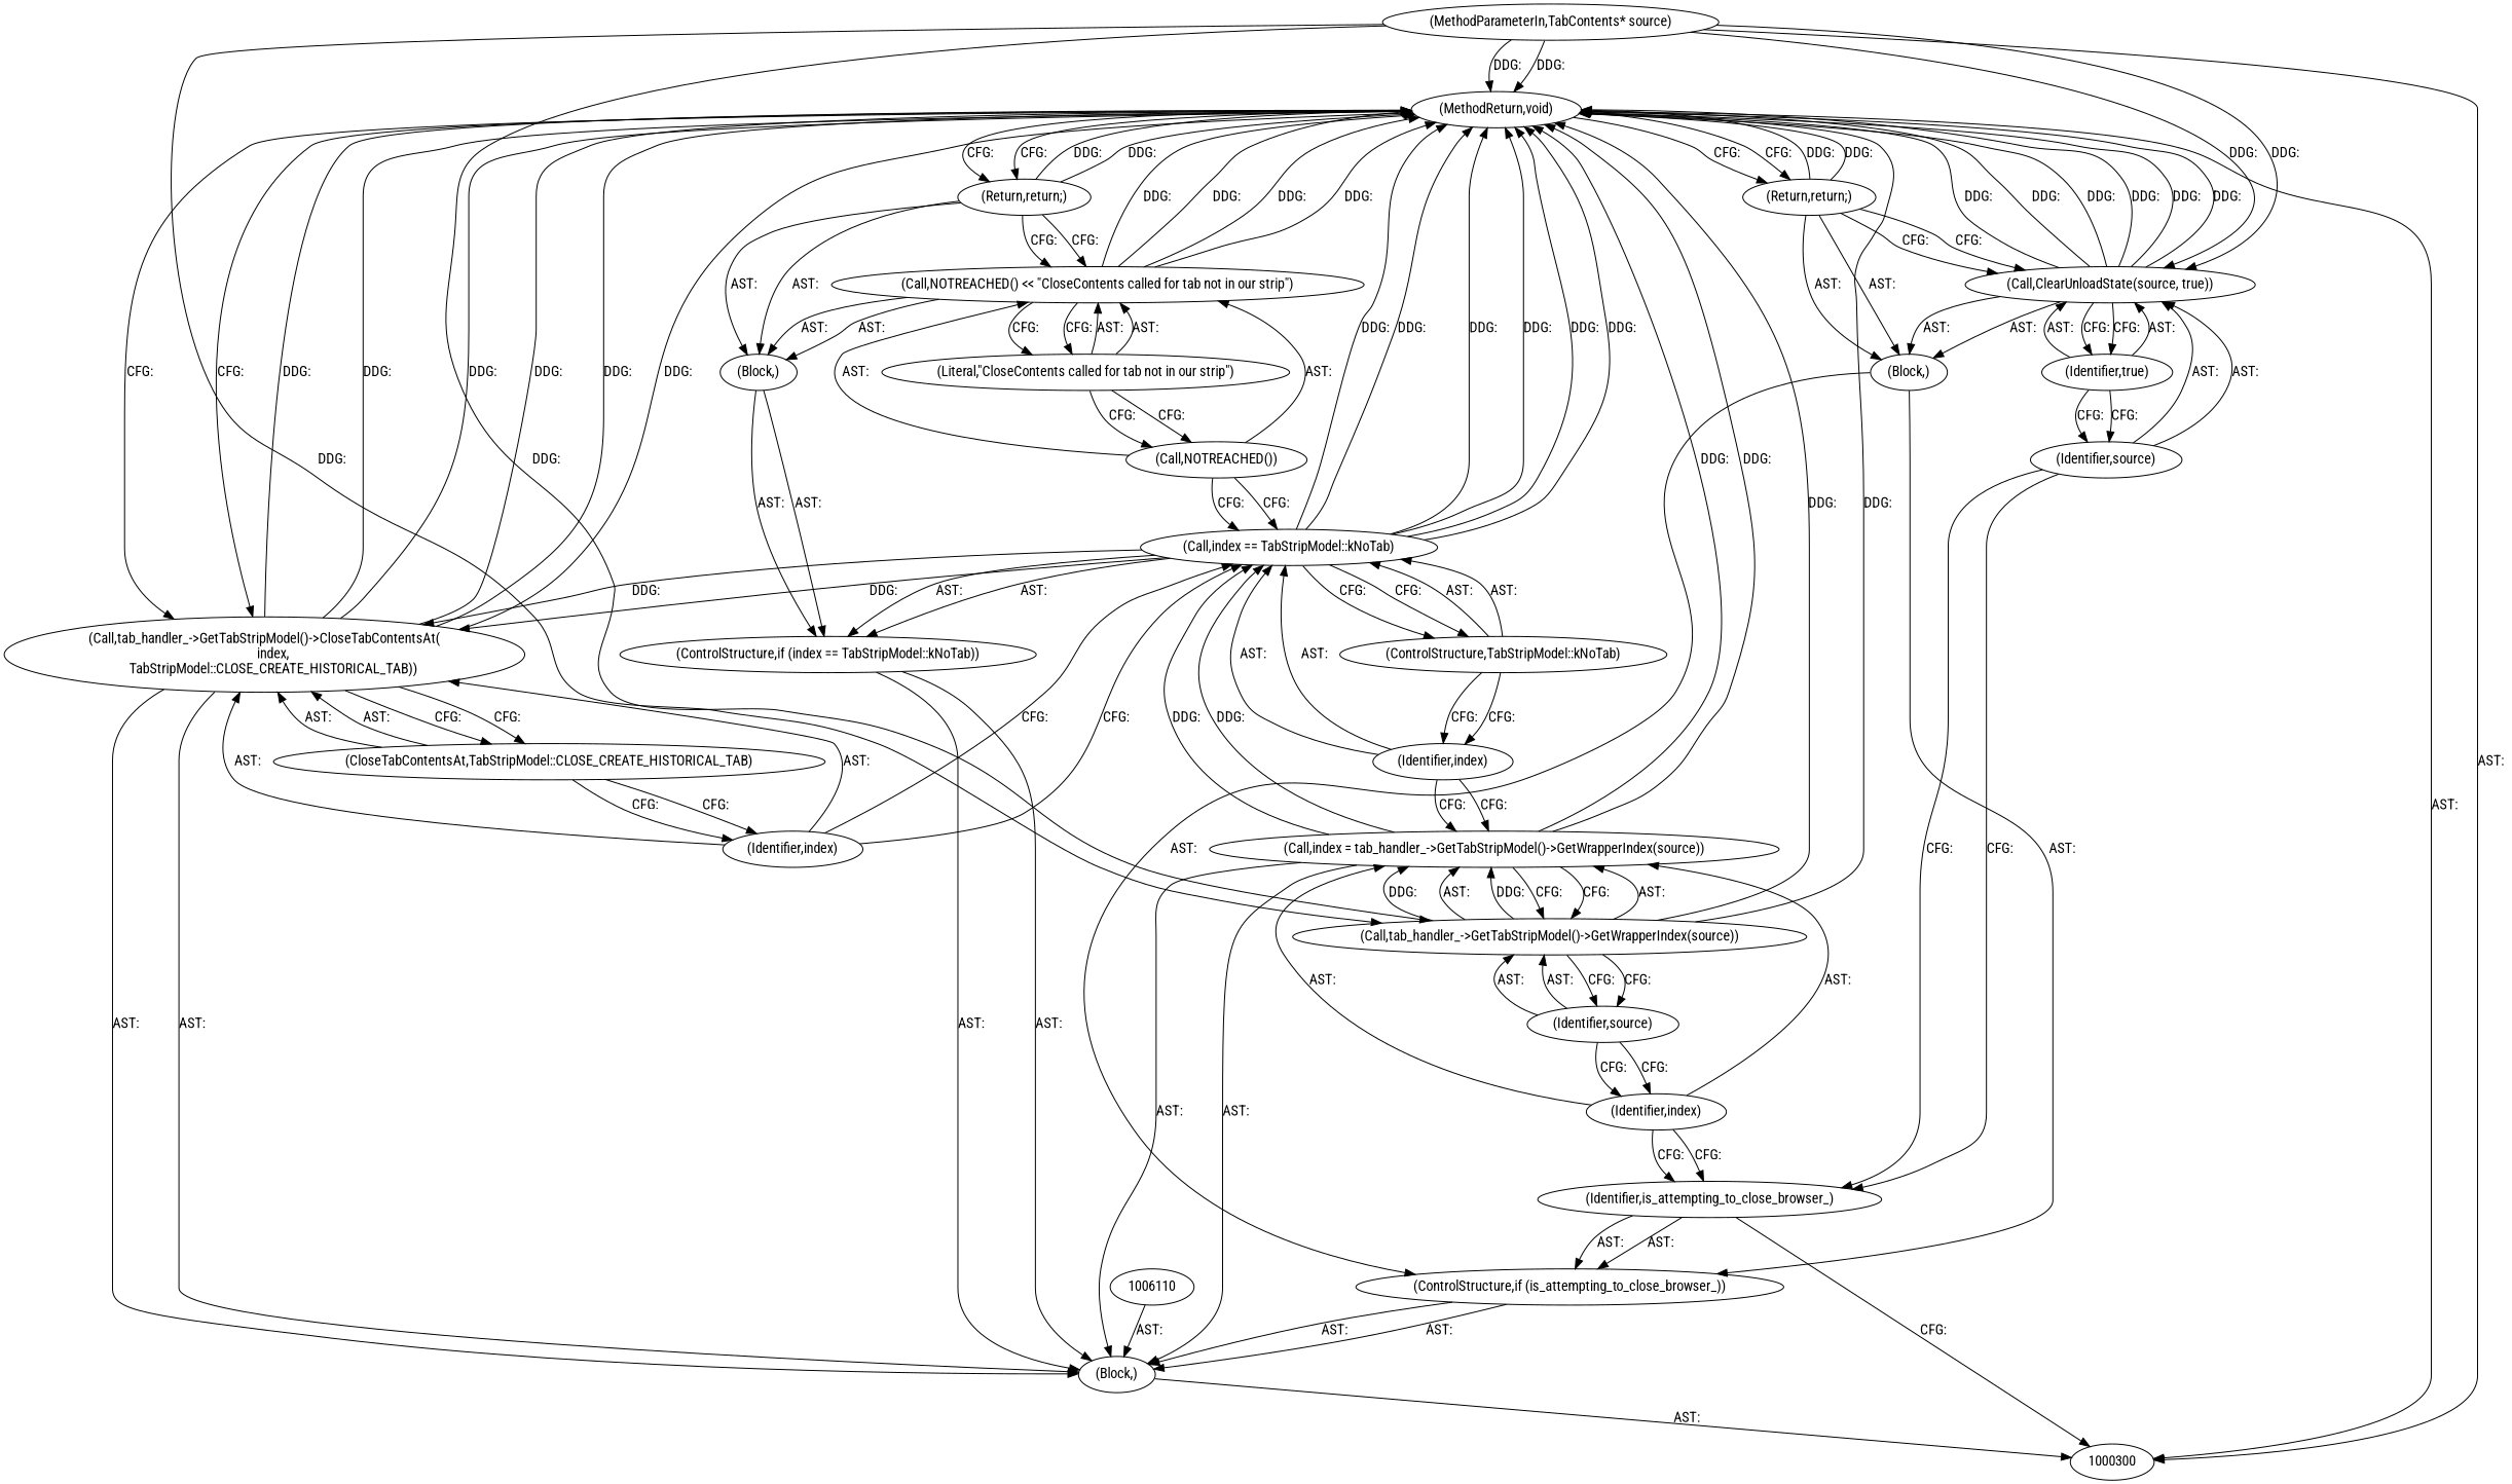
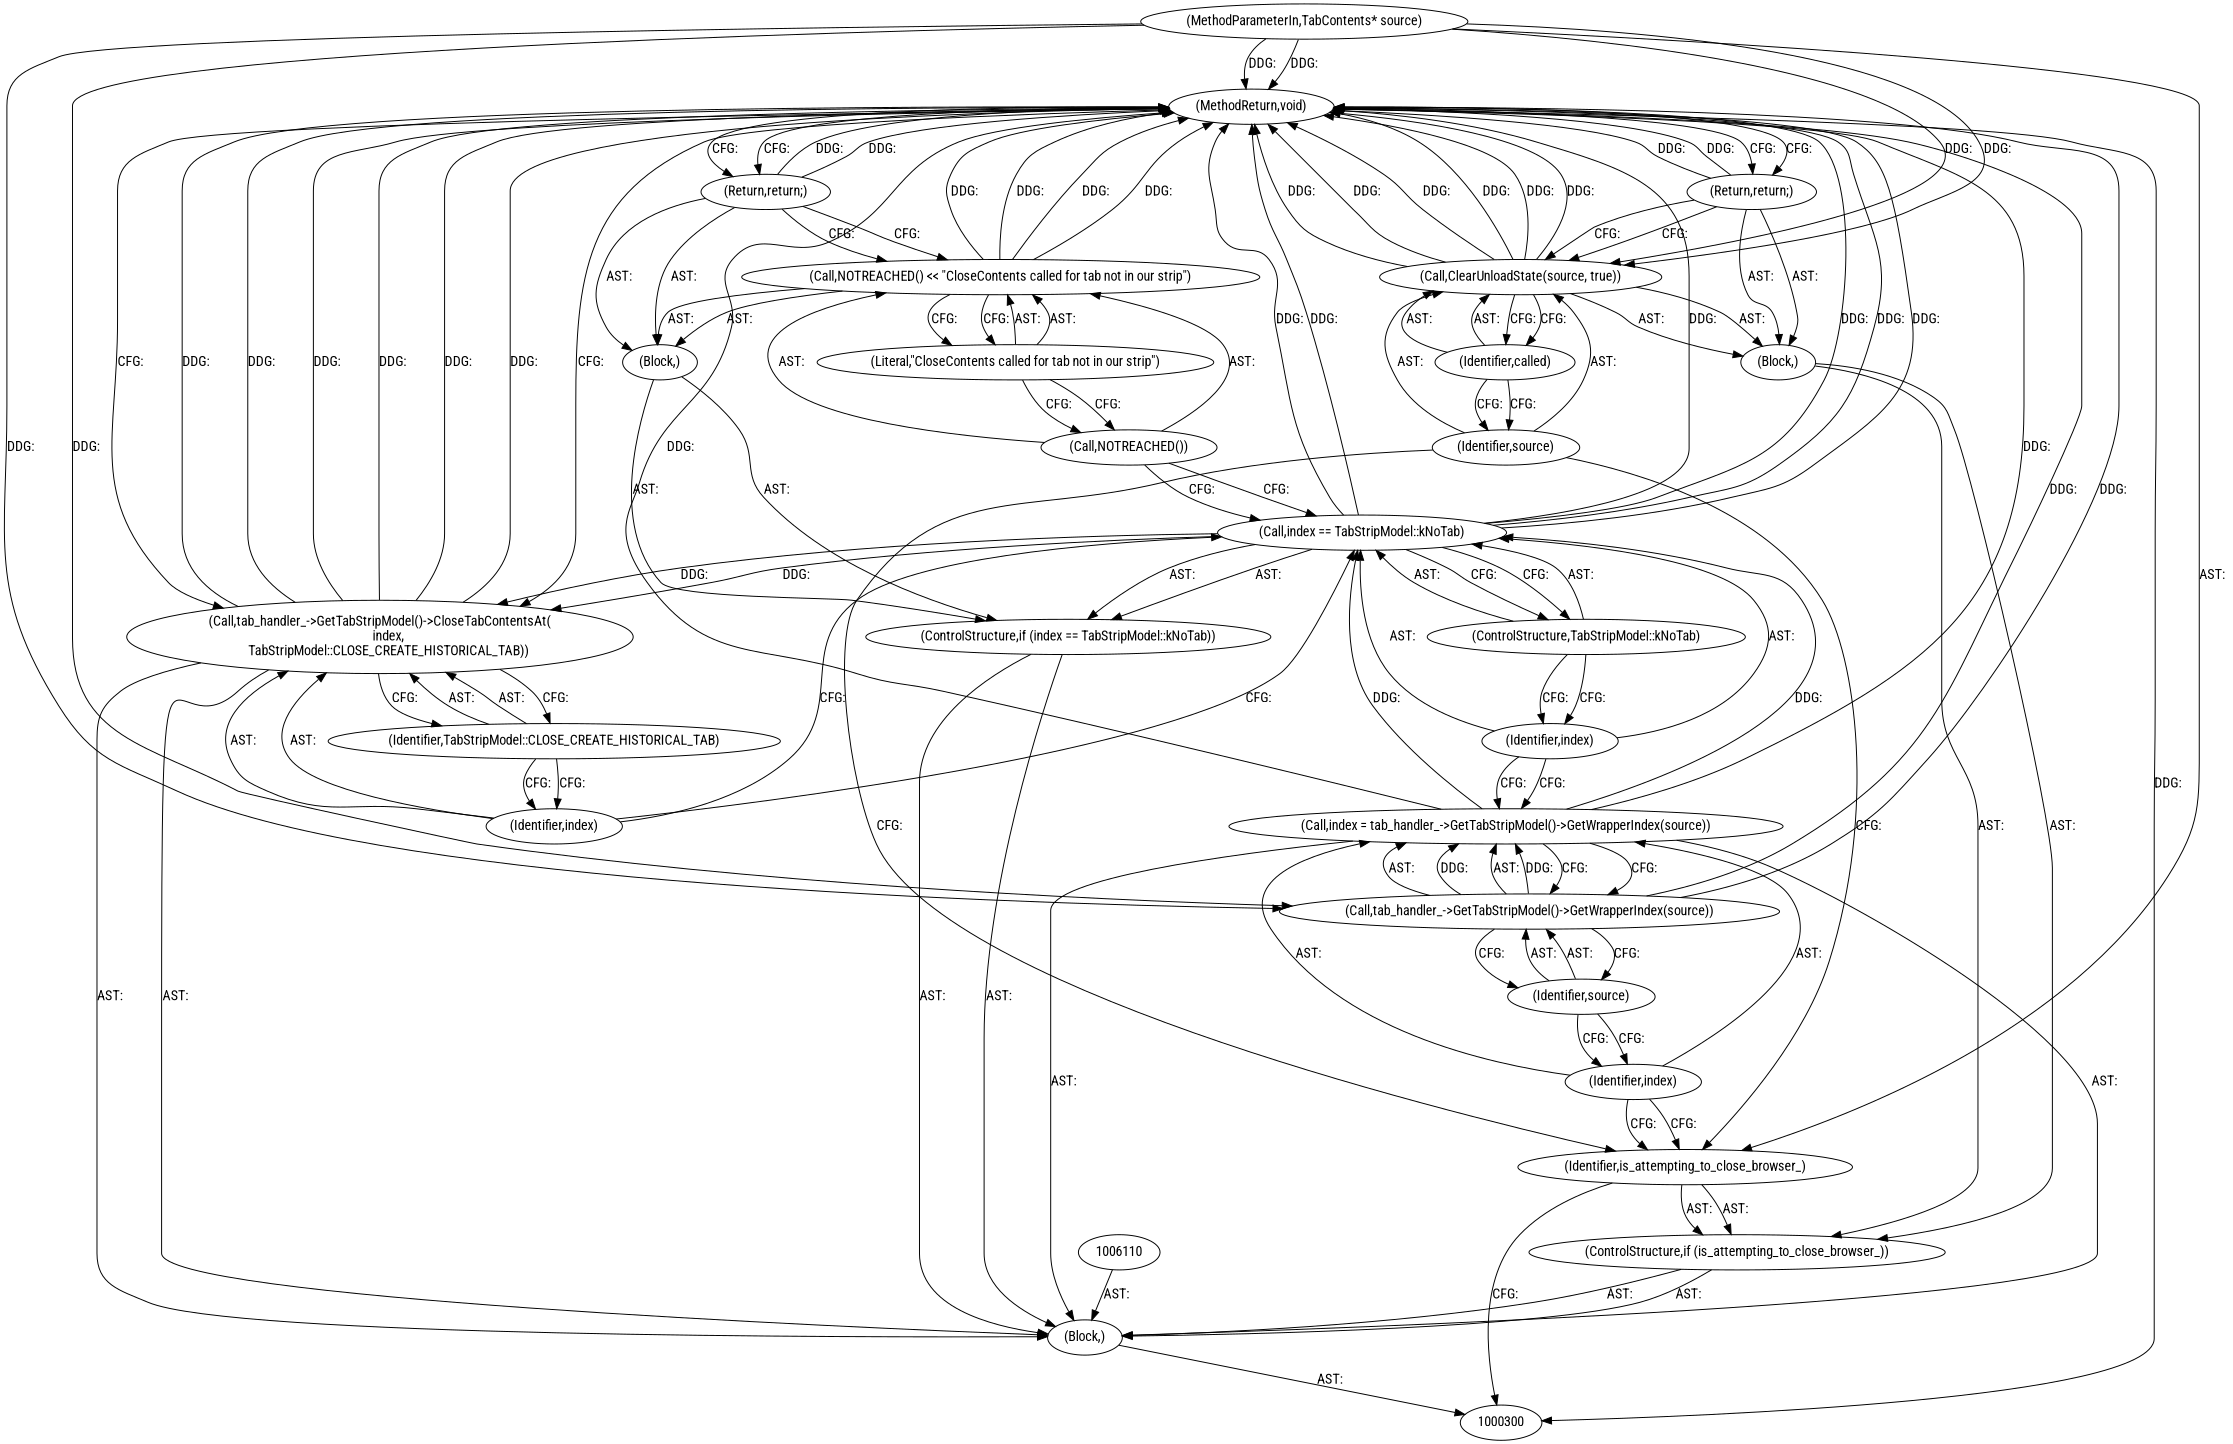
  digraph {
    fontname="Roboto Condensed"
    node [fontname="Roboto Condensed"]
    edge [fontname="Roboto Condensed"]
    n1 [label="(MethodReturn,void)"]
    n2 [label="(Return,return;)"]
    n3 [label="(Call,tab_handler_->GetTabStripModel()->CloseTabContentsAt(\n      index,\n      TabStripModel::CLOSE_CREATE_HISTORICAL_TAB))"]
    n4 [label="(Return,return;)"]
    n5 [label=1000300]
    n6 [label="(Block,)"]
    n7 [label="(Call,NOTREACHED() << \"CloseContents called for tab not in our strip\")"]
    n8 [label="(Block,)"]
-   n9 [label="(CloseTabContentsAt,TabStripModel::CLOSE_CREATE_HISTORICAL_TAB)"]
+   n9 [label="(Identifier,TabStripModel::CLOSE_CREATE_HISTORICAL_TAB)"]
    n10 [label="(Call,ClearUnloadState(source, true))"]
    n11 [label="(Block,)"]
    n12 [label="(MethodParameterIn,TabContents* source)"]
    n13 [label="(Call,tab_handler_->GetTabStripModel()->GetWrapperIndex(source))"]
-   n14 [label="(Identifier,true)"]
+   n14 [label="(Identifier,called)"]
    n15 [label="(Call,index = tab_handler_->GetTabStripModel()->GetWrapperIndex(source))"]
    n16 [label="(Identifier,source)"]
    n17 [label="(ControlStructure,if (index == TabStripModel::kNoTab))"]
    n18 [label="(Literal,\"CloseContents called for tab not in our strip\")"]
    n19 [label="(Identifier,index)"]
    n20 [label="(Call,index == TabStripModel::kNoTab)"]
    n21 [label="(ControlStructure,TabStripModel::kNoTab)"]
    n22 [label="(ControlStructure,if (is_attempting_to_close_browser_))"]
    n23 [label="(Identifier,is_attempting_to_close_browser_)"]
    n24 [label="(Identifier,source)"]
    n25 [label="(Identifier,index)"]
    n26 [label="(Identifier,index)"]
    n27 [label="(Call,NOTREACHED())"]
    n28 [label=1006110]
    n1 -> n2 [label="CFG: "]
    n1 -> n2 [label="CFG: "]
    n1 -> n3 [label="CFG: "]
    n1 -> n3 [label="CFG: "]
    n1 -> n4 [label="CFG: "]
    n1 -> n4 [label="CFG: "]
-   n1 -> n5 [label="AST: "]
+   n1 -> n5 [label="DDG: "]
    n2 -> n1 [label="DDG: "]
    n2 -> n1 [label="DDG: "]
    n2 -> n6 [label="AST: "]
    n2 -> n6 [label="AST: "]
    n2 -> n7 [label="CFG: "]
    n2 -> n7 [label="CFG: "]
    n3 -> n1 [label="DDG: "]
    n3 -> n1 [label="DDG: "]
    n3 -> n1 [label="DDG: "]
    n3 -> n1 [label="DDG: "]
    n3 -> n1 [label="DDG: "]
    n3 -> n1 [label="DDG: "]
    n3 -> n8 [label="AST: "]
    n3 -> n8 [label="AST: "]
    n3 -> n9 [label="CFG: "]
    n3 -> n9 [label="CFG: "]
    n4 -> n1 [label="DDG: "]
    n4 -> n1 [label="DDG: "]
    n4 -> n10 [label="CFG: "]
    n4 -> n10 [label="CFG: "]
    n4 -> n11 [label="AST: "]
    n4 -> n11 [label="AST: "]
    n6 -> n17 [label="AST: "]
    n6 -> n17 [label="AST: "]
    n7 -> n1 [label="DDG: "]
    n7 -> n1 [label="DDG: "]
    n7 -> n1 [label="DDG: "]
    n7 -> n1 [label="DDG: "]
    n7 -> n6 [label="AST: "]
    n7 -> n6 [label="AST: "]
    n7 -> n18 [label="CFG: "]
    n7 -> n18 [label="CFG: "]
    n8 -> n5 [label="AST: "]
    n9 -> n3 [label="AST: "]
    n9 -> n3 [label="AST: "]
    n9 -> n19 [label="CFG: "]
    n9 -> n19 [label="CFG: "]
    n10 -> n1 [label="DDG: "]
    n10 -> n1 [label="DDG: "]
    n10 -> n1 [label="DDG: "]
    n10 -> n1 [label="DDG: "]
    n10 -> n1 [label="DDG: "]
    n10 -> n1 [label="DDG: "]
    n10 -> n11 [label="AST: "]
    n10 -> n11 [label="AST: "]
    n10 -> n14 [label="CFG: "]
    n10 -> n14 [label="CFG: "]
    n11 -> n22 [label="AST: "]
    n11 -> n22 [label="AST: "]
    n12 -> n1 [label="DDG: "]
    n12 -> n1 [label="DDG: "]
-   n12 -> n5 [label="AST: "]
+   n12 -> n23 [label="AST: "]
    n12 -> n10 [label="DDG: "]
    n12 -> n10 [label="DDG: "]
    n12 -> n13 [label="DDG: "]
    n12 -> n13 [label="DDG: "]
    n13 -> n1 [label="DDG: "]
    n13 -> n1 [label="DDG: "]
    n13 -> n15 [label="AST: "]
    n13 -> n15 [label="DDG: "]
    n13 -> n15 [label="AST: "]
    n13 -> n15 [label="DDG: "]
    n13 -> n16 [label="CFG: "]
    n13 -> n16 [label="CFG: "]
    n14 -> n10 [label="AST: "]
    n14 -> n10 [label="AST: "]
    n14 -> n24 [label="CFG: "]
    n14 -> n24 [label="CFG: "]
    n15 -> n1 [label="DDG: "]
    n15 -> n1 [label="DDG: "]
    n15 -> n8 [label="AST: "]
    n15 -> n8 [label="AST: "]
    n15 -> n13 [label="CFG: "]
    n15 -> n13 [label="CFG: "]
    n15 -> n20 [label="DDG: "]
    n15 -> n20 [label="DDG: "]
    n16 -> n13 [label="AST: "]
    n16 -> n13 [label="AST: "]
    n16 -> n25 [label="CFG: "]
    n16 -> n25 [label="CFG: "]
    n17 -> n8 [label="AST: "]
    n17 -> n8 [label="AST: "]
    n18 -> n7 [label="AST: "]
    n18 -> n7 [label="AST: "]
    n18 -> n27 [label="CFG: "]
    n18 -> n27 [label="CFG: "]
    n19 -> n3 [label="AST: "]
    n19 -> n3 [label="AST: "]
    n19 -> n20 [label="CFG: "]
    n19 -> n20 [label="CFG: "]
    n20 -> n1 [label="DDG: "]
    n20 -> n1 [label="DDG: "]
    n20 -> n1 [label="DDG: "]
    n20 -> n1 [label="DDG: "]
    n20 -> n1 [label="DDG: "]
    n20 -> n1 [label="DDG: "]
    n20 -> n3 [label="DDG: "]
    n20 -> n3 [label="DDG: "]
    n20 -> n17 [label="AST: "]
    n20 -> n17 [label="AST: "]
    n20 -> n21 [label="CFG: "]
    n20 -> n21 [label="CFG: "]
    n21 -> n20 [label="AST: "]
    n21 -> n20 [label="AST: "]
    n21 -> n26 [label="CFG: "]
    n21 -> n26 [label="CFG: "]
    n22 -> n8 [label="AST: "]
    n22 -> n8 [label="AST: "]
    n23 -> n5 [label="CFG: "]
    n23 -> n22 [label="AST: "]
    n23 -> n22 [label="AST: "]
    n24 -> n10 [label="AST: "]
    n24 -> n10 [label="AST: "]
    n24 -> n23 [label="CFG: "]
    n24 -> n23 [label="CFG: "]
    n25 -> n15 [label="AST: "]
    n25 -> n15 [label="AST: "]
    n25 -> n23 [label="CFG: "]
    n25 -> n23 [label="CFG: "]
    n26 -> n15 [label="CFG: "]
    n26 -> n15 [label="CFG: "]
    n26 -> n20 [label="AST: "]
    n26 -> n20 [label="AST: "]
    n27 -> n7 [label="AST: "]
    n27 -> n7 [label="AST: "]
    n27 -> n20 [label="CFG: "]
    n27 -> n20 [label="CFG: "]
    n28 -> n8 [label="AST: "]
  }
